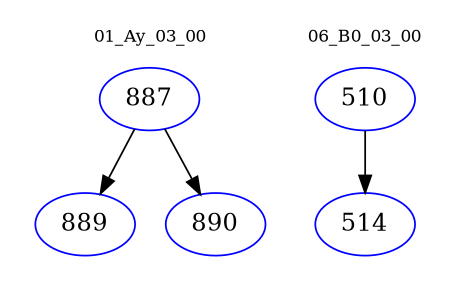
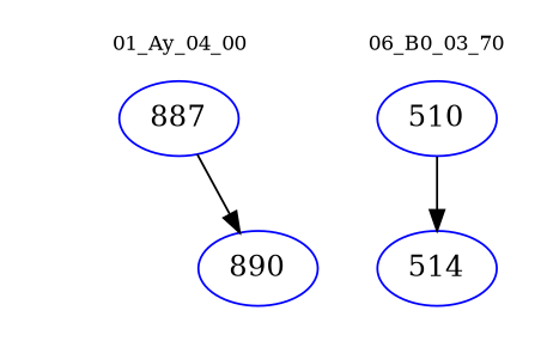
  digraph {
    node [color=blue]
    edge [color=black]
    n1 [label=887]
-   n2 [label=889]
    n3 [label=890]
    n4 [label=510]
    n5 [label=514]
    subgraph cluster_1 {
      color=white
      fontsize=10
-     label="01_Ay_03_00"
+     label="01_Ay_04_00"
      n1
-     n2
      n3
    }
    subgraph cluster_2 {
      color=white
      fontsize=10
-     label="06_B0_03_00"
+     label="06_B0_03_70"
      n4
      n5
    }
-   n1 -> n2
    n1 -> n3
    n4 -> n5
  }
